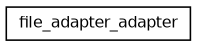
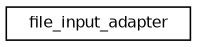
  digraph {
    rankdir=TB
-   n1 [color=black fillcolor=white fontname=Helvetica fontsize=10 height=0.2 label=file_adapter_adapter shape=record style=filled width=0.4]
+   n1 [color=black fillcolor=white fontname=Helvetica fontsize=10 height=0.2 label=file_input_adapter shape=record style=filled width=0.4]
  }
